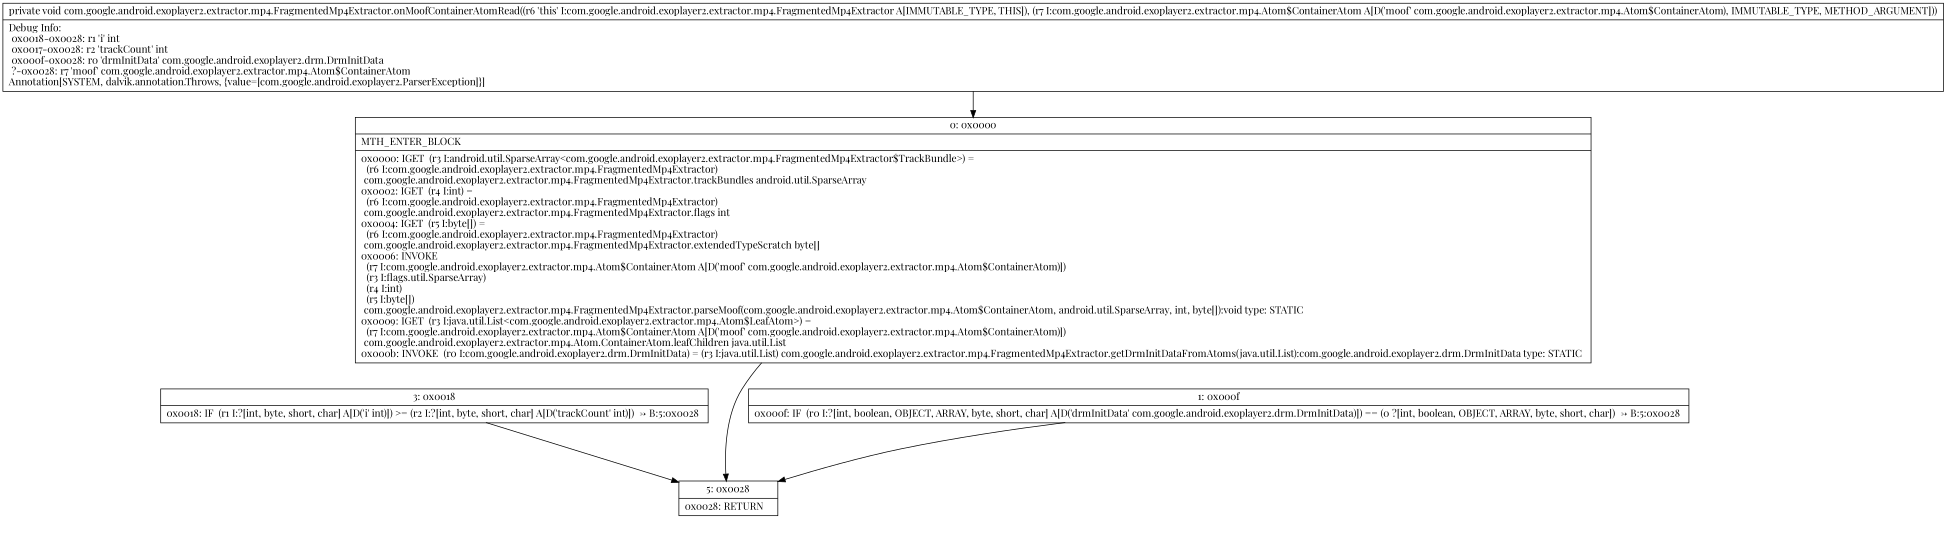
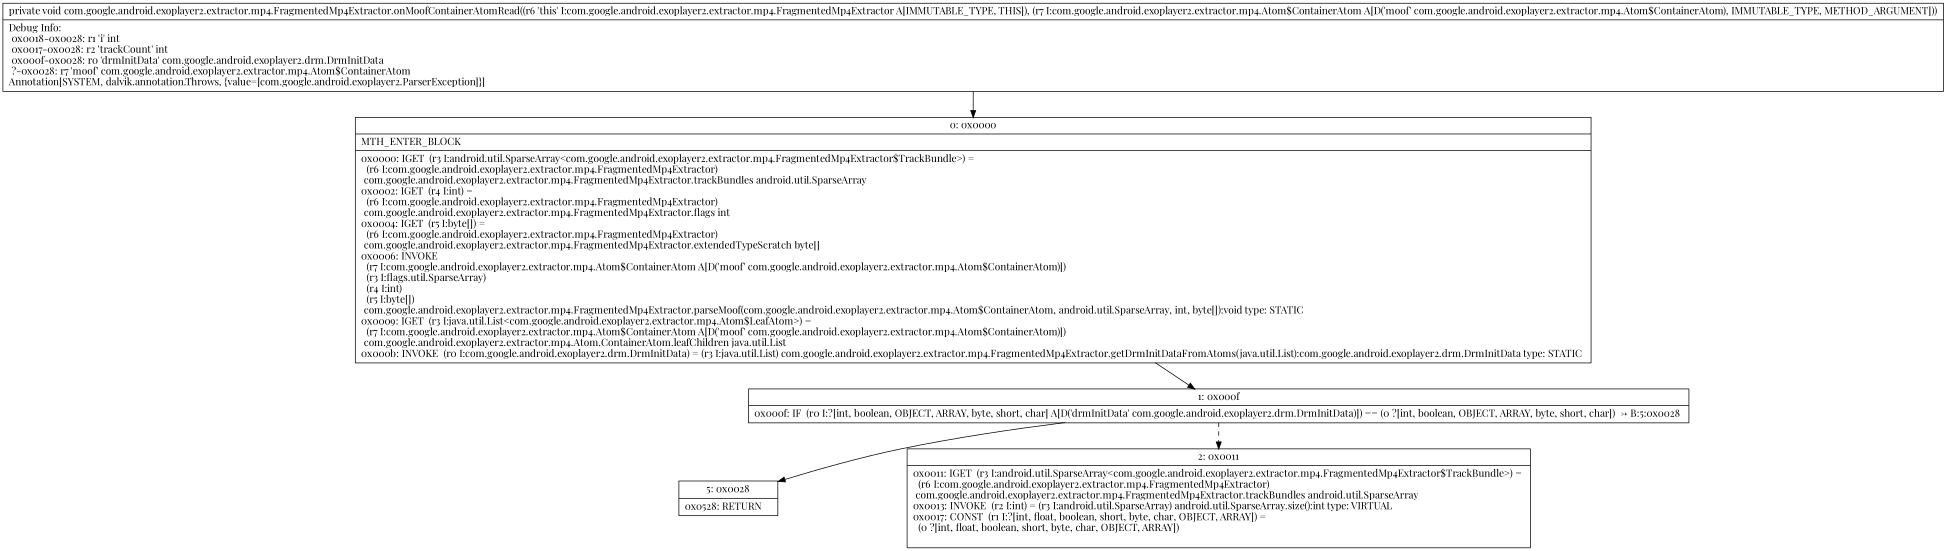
  digraph {
    fontname="Playfair Display"
    node [fontname="Playfair Display" shape=record]
    edge [fontname="Playfair Display"]
    n1 [label="{0\:\ 0x0000|MTH_ENTER_BLOCK\l|0x0000: IGET  (r3 I:android.util.SparseArray\<com.google.android.exoplayer2.extractor.mp4.FragmentedMp4Extractor$TrackBundle\>) = \l  (r6 I:com.google.android.exoplayer2.extractor.mp4.FragmentedMp4Extractor)\l com.google.android.exoplayer2.extractor.mp4.FragmentedMp4Extractor.trackBundles android.util.SparseArray \l0x0002: IGET  (r4 I:int) = \l  (r6 I:com.google.android.exoplayer2.extractor.mp4.FragmentedMp4Extractor)\l com.google.android.exoplayer2.extractor.mp4.FragmentedMp4Extractor.flags int \l0x0004: IGET  (r5 I:byte[]) = \l  (r6 I:com.google.android.exoplayer2.extractor.mp4.FragmentedMp4Extractor)\l com.google.android.exoplayer2.extractor.mp4.FragmentedMp4Extractor.extendedTypeScratch byte[] \l0x0006: INVOKE  \l  (r7 I:com.google.android.exoplayer2.extractor.mp4.Atom$ContainerAtom A[D('moof' com.google.android.exoplayer2.extractor.mp4.Atom$ContainerAtom)])\l  (r3 I:flags.util.SparseArray)\l  (r4 I:int)\l  (r5 I:byte[])\l com.google.android.exoplayer2.extractor.mp4.FragmentedMp4Extractor.parseMoof(com.google.android.exoplayer2.extractor.mp4.Atom$ContainerAtom, android.util.SparseArray, int, byte[]):void type: STATIC \l0x0009: IGET  (r3 I:java.util.List\<com.google.android.exoplayer2.extractor.mp4.Atom$LeafAtom\>) = \l  (r7 I:com.google.android.exoplayer2.extractor.mp4.Atom$ContainerAtom A[D('moof' com.google.android.exoplayer2.extractor.mp4.Atom$ContainerAtom)])\l com.google.android.exoplayer2.extractor.mp4.Atom.ContainerAtom.leafChildren java.util.List \l0x000b: INVOKE  (r0 I:com.google.android.exoplayer2.drm.DrmInitData) = (r3 I:java.util.List) com.google.android.exoplayer2.extractor.mp4.FragmentedMp4Extractor.getDrmInitDataFromAtoms(java.util.List):com.google.android.exoplayer2.drm.DrmInitData type: STATIC \l}"]
    n2 [label="{1\:\ 0x000f|0x000f: IF  (r0 I:?[int, boolean, OBJECT, ARRAY, byte, short, char] A[D('drmInitData' com.google.android.exoplayer2.drm.DrmInitData)]) == (0 ?[int, boolean, OBJECT, ARRAY, byte, short, char])  \-\> B:5:0x0028 \l}"]
-   n4 [label="{5\:\ 0x0028|0x0028: RETURN   \l}"]
-   n5 [label="{3\:\ 0x0018|0x0018: IF  (r1 I:?[int, byte, short, char] A[D('i' int)]) \>= (r2 I:?[int, byte, short, char] A[D('trackCount' int)])  \-\> B:5:0x0028 \l}"]
+   n3 [label="{2\:\ 0x0011|0x0011: IGET  (r3 I:android.util.SparseArray\<com.google.android.exoplayer2.extractor.mp4.FragmentedMp4Extractor$TrackBundle\>) = \l  (r6 I:com.google.android.exoplayer2.extractor.mp4.FragmentedMp4Extractor)\l com.google.android.exoplayer2.extractor.mp4.FragmentedMp4Extractor.trackBundles android.util.SparseArray \l0x0013: INVOKE  (r2 I:int) = (r3 I:android.util.SparseArray) android.util.SparseArray.size():int type: VIRTUAL \l0x0017: CONST  (r1 I:?[int, float, boolean, short, byte, char, OBJECT, ARRAY]) = \l  (0 ?[int, float, boolean, short, byte, char, OBJECT, ARRAY])\l \l}"]
+   n4 [label="{5\:\ 0x0028|0x0528: RETURN   \l}"]
    n6 [label="{private void com.google.android.exoplayer2.extractor.mp4.FragmentedMp4Extractor.onMoofContainerAtomRead((r6 'this' I:com.google.android.exoplayer2.extractor.mp4.FragmentedMp4Extractor A[IMMUTABLE_TYPE, THIS]), (r7 I:com.google.android.exoplayer2.extractor.mp4.Atom$ContainerAtom A[D('moof' com.google.android.exoplayer2.extractor.mp4.Atom$ContainerAtom), IMMUTABLE_TYPE, METHOD_ARGUMENT]))  | Debug Info:\l  0x0018\-0x0028: r1 'i' int\l  0x0017\-0x0028: r2 'trackCount' int\l  0x000f\-0x0028: r0 'drmInitData' com.google.android.exoplayer2.drm.DrmInitData\l  ?\-0x0028: r7 'moof' com.google.android.exoplayer2.extractor.mp4.Atom$ContainerAtom\lAnnotation[SYSTEM, dalvik.annotation.Throws, \{value=[com.google.android.exoplayer2.ParserException]\}]\l}"]
-   n1 -> n4
+   n1 -> n2
+   n2 -> n3 [style=dashed]
    n2 -> n4
-   n5 -> n4
    n6 -> n1
  }
